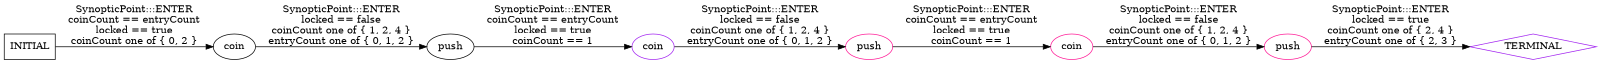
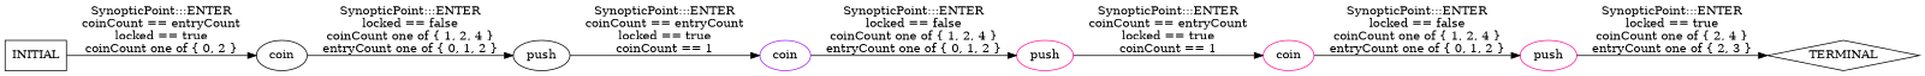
  digraph {
    rankdir=LR
    node [color=black]
    n1 [label=coin]
    n2 [label=push]
    n3 [label=coin color=purple]
    n4 [label=push color=deeppink]
    n5 [label=coin color=deeppink]
    n6 [label=push color=deeppink]
-   n7 [label=TERMINAL shape=diamond color=purple]
+   n7 [label=TERMINAL shape=diamond]
    n8 [label=INITIAL shape=box]
    n1 -> n2 [label="SynopticPoint:::ENTER\nlocked == false\ncoinCount one of { 1, 2, 4 }\nentryCount one of { 0, 1, 2 }\n"]
    n2 -> n3 [label="SynopticPoint:::ENTER\ncoinCount == entryCount\nlocked == true\ncoinCount == 1\n"]
    n3 -> n4 [label="SynopticPoint:::ENTER\nlocked == false\ncoinCount one of { 1, 2, 4 }\nentryCount one of { 0, 1, 2 }\n"]
    n4 -> n5 [label="SynopticPoint:::ENTER\ncoinCount == entryCount\nlocked == true\ncoinCount == 1\n"]
    n5 -> n6 [label="SynopticPoint:::ENTER\nlocked == false\ncoinCount one of { 1, 2, 4 }\nentryCount one of { 0, 1, 2 }\n"]
    n6 -> n7 [label="SynopticPoint:::ENTER\nlocked == true\ncoinCount one of { 2, 4 }\nentryCount one of { 2, 3 }\n"]
    n8 -> n1 [label="SynopticPoint:::ENTER\ncoinCount == entryCount\nlocked == true\ncoinCount one of { 0, 2 }\n"]
  }
